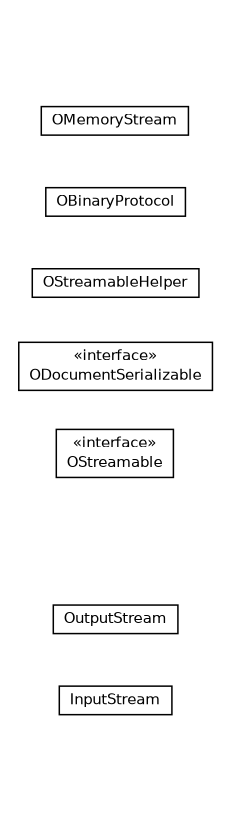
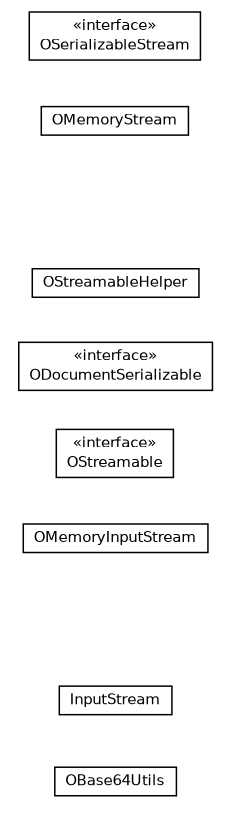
  digraph {
    nodesep=0.25
    ranksep=0.5
    rankdir=LR
    node [fontcolor=black fontname=Helvetica fontsize=10.0 shape=plaintext]
+   n1 [label=<<table title="com.orientechnologies.orient.core.serialization.OBase64Utils" border="0" cellborder="1" cellspacing="0" cellpadding="2" port="p" href="./OBase64Utils.html"> 		<tr><td><table border="0" cellspacing="0" cellpadding="1"> <tr><td align="center" balign="center"> OBase64Utils </td></tr> 		</table></td></tr> 		</table>>]
    n2 [label=<<table title="com.orientechnologies.orient.core.serialization.OBase64Utils.InputStream" border="0" cellborder="1" cellspacing="0" cellpadding="2" port="p" href="./OBase64Utils.InputStream.html"> 		<tr><td><table border="0" cellspacing="0" cellpadding="1"> <tr><td align="center" balign="center"> InputStream </td></tr> 		</table></td></tr> 		</table>>]
-   n3 [label=<<table title="com.orientechnologies.orient.core.serialization.OBase64Utils.OutputStream" border="0" cellborder="1" cellspacing="0" cellpadding="2" port="p" href="./OBase64Utils.OutputStream.html"> 		<tr><td><table border="0" cellspacing="0" cellpadding="1"> <tr><td align="center" balign="center"> OutputStream </td></tr> 		</table></td></tr> 		</table>>]
+   n4 [label=<<table title="com.orientechnologies.orient.core.serialization.OMemoryInputStream" border="0" cellborder="1" cellspacing="0" cellpadding="2" port="p" href="./OMemoryInputStream.html"> 		<tr><td><table border="0" cellspacing="0" cellpadding="1"> <tr><td align="center" balign="center"> OMemoryInputStream </td></tr> 		</table></td></tr> 		</table>>]
    n5 [label=<<table title="com.orientechnologies.orient.core.serialization.OStreamable" border="0" cellborder="1" cellspacing="0" cellpadding="2" port="p" href="./OStreamable.html"> 		<tr><td><table border="0" cellspacing="0" cellpadding="1"> <tr><td align="center" balign="center"> &#171;interface&#187; </td></tr> <tr><td align="center" balign="center"> OStreamable </td></tr> 		</table></td></tr> 		</table>>]
    n6 [label=<<table title="com.orientechnologies.orient.core.serialization.ODocumentSerializable" border="0" cellborder="1" cellspacing="0" cellpadding="2" port="p" href="./ODocumentSerializable.html"> 		<tr><td><table border="0" cellspacing="0" cellpadding="1"> <tr><td align="center" balign="center"> &#171;interface&#187; </td></tr> <tr><td align="center" balign="center"> ODocumentSerializable </td></tr> 		</table></td></tr> 		</table>>]
    n7 [label=<<table title="com.orientechnologies.orient.core.serialization.OStreamableHelper" border="0" cellborder="1" cellspacing="0" cellpadding="2" port="p" href="./OStreamableHelper.html"> 		<tr><td><table border="0" cellspacing="0" cellpadding="1"> <tr><td align="center" balign="center"> OStreamableHelper </td></tr> 		</table></td></tr> 		</table>>]
-   n8 [label=<<table title="com.orientechnologies.orient.core.serialization.OBinaryProtocol" border="0" cellborder="1" cellspacing="0" cellpadding="2" port="p" href="./OBinaryProtocol.html"> 		<tr><td><table border="0" cellspacing="0" cellpadding="1"> <tr><td align="center" balign="center"> OBinaryProtocol </td></tr> 		</table></td></tr> 		</table>>]
    n9 [label=<<table title="com.orientechnologies.orient.core.serialization.OMemoryStream" border="0" cellborder="1" cellspacing="0" cellpadding="2" port="p" href="./OMemoryStream.html"> 		<tr><td><table border="0" cellspacing="0" cellpadding="1"> <tr><td align="center" balign="center"> OMemoryStream </td></tr> 		</table></td></tr> 		</table>>]
+   n10 [label=<<table title="com.orientechnologies.orient.core.serialization.OSerializableStream" border="0" cellborder="1" cellspacing="0" cellpadding="2" port="p" href="./OSerializableStream.html"> 		<tr><td><table border="0" cellspacing="0" cellpadding="1"> <tr><td align="center" balign="center"> &#171;interface&#187; </td></tr> <tr><td align="center" balign="center"> OSerializableStream </td></tr> 		</table></td></tr> 		</table>>]
  }
